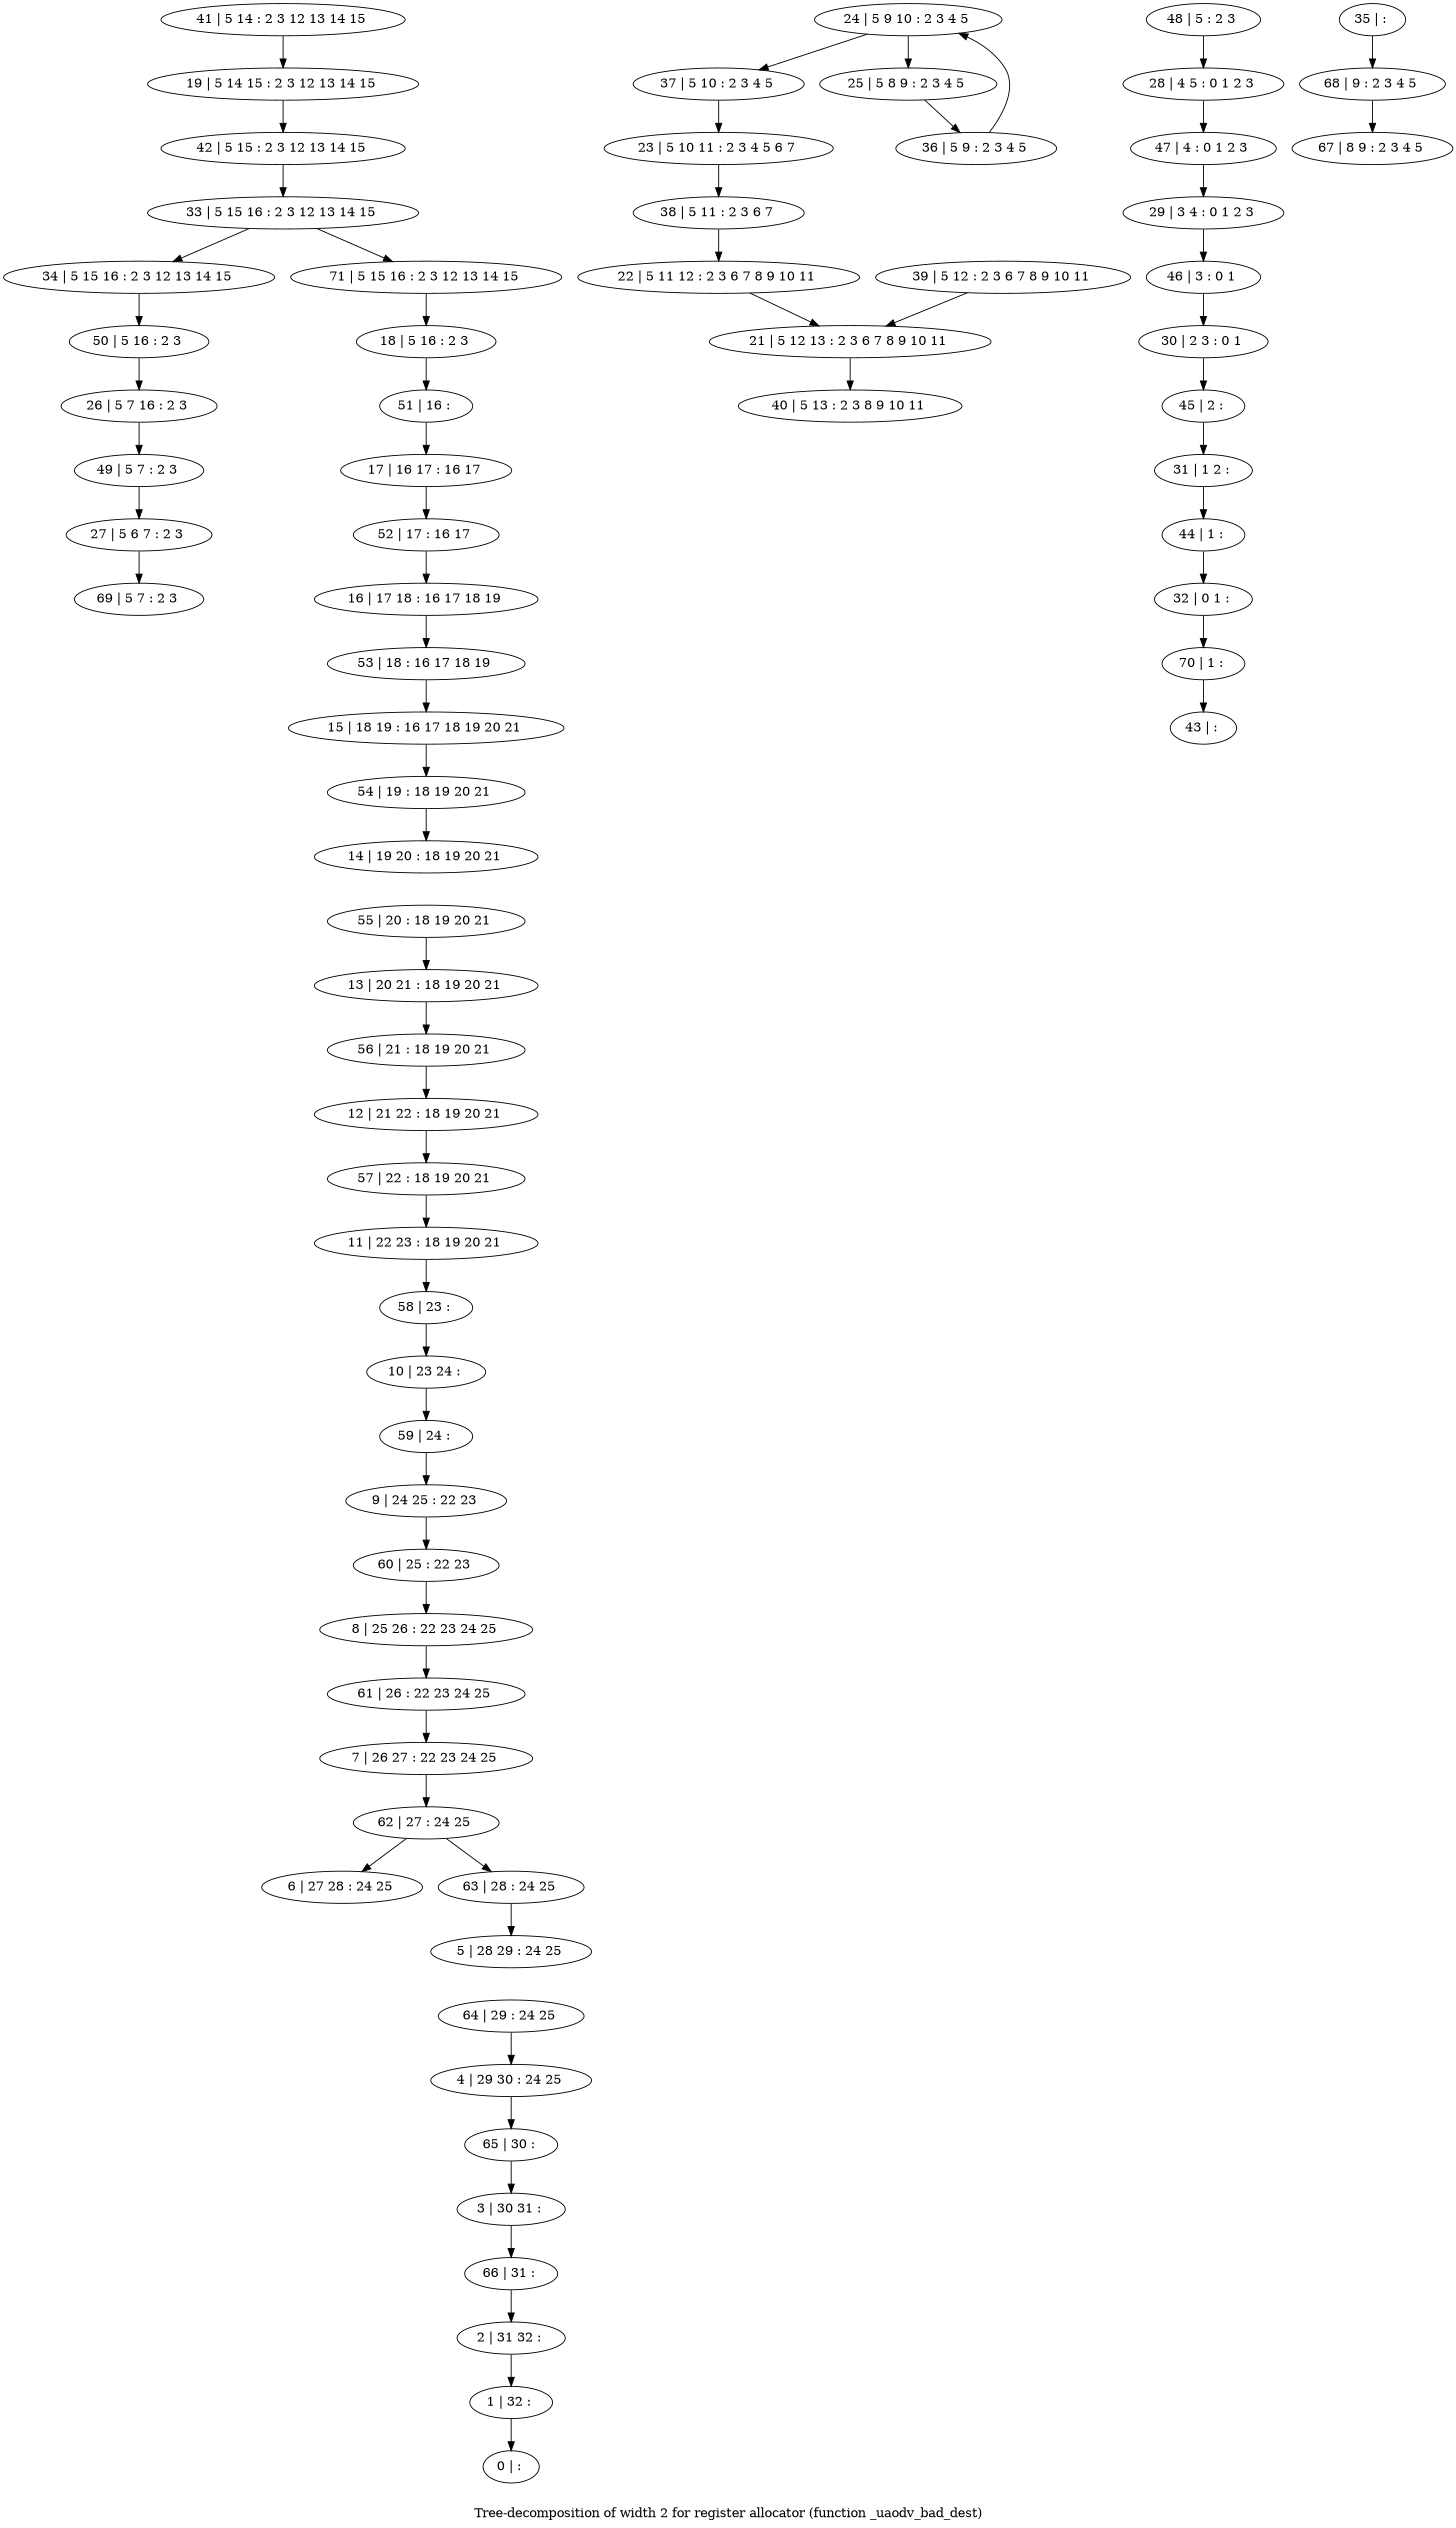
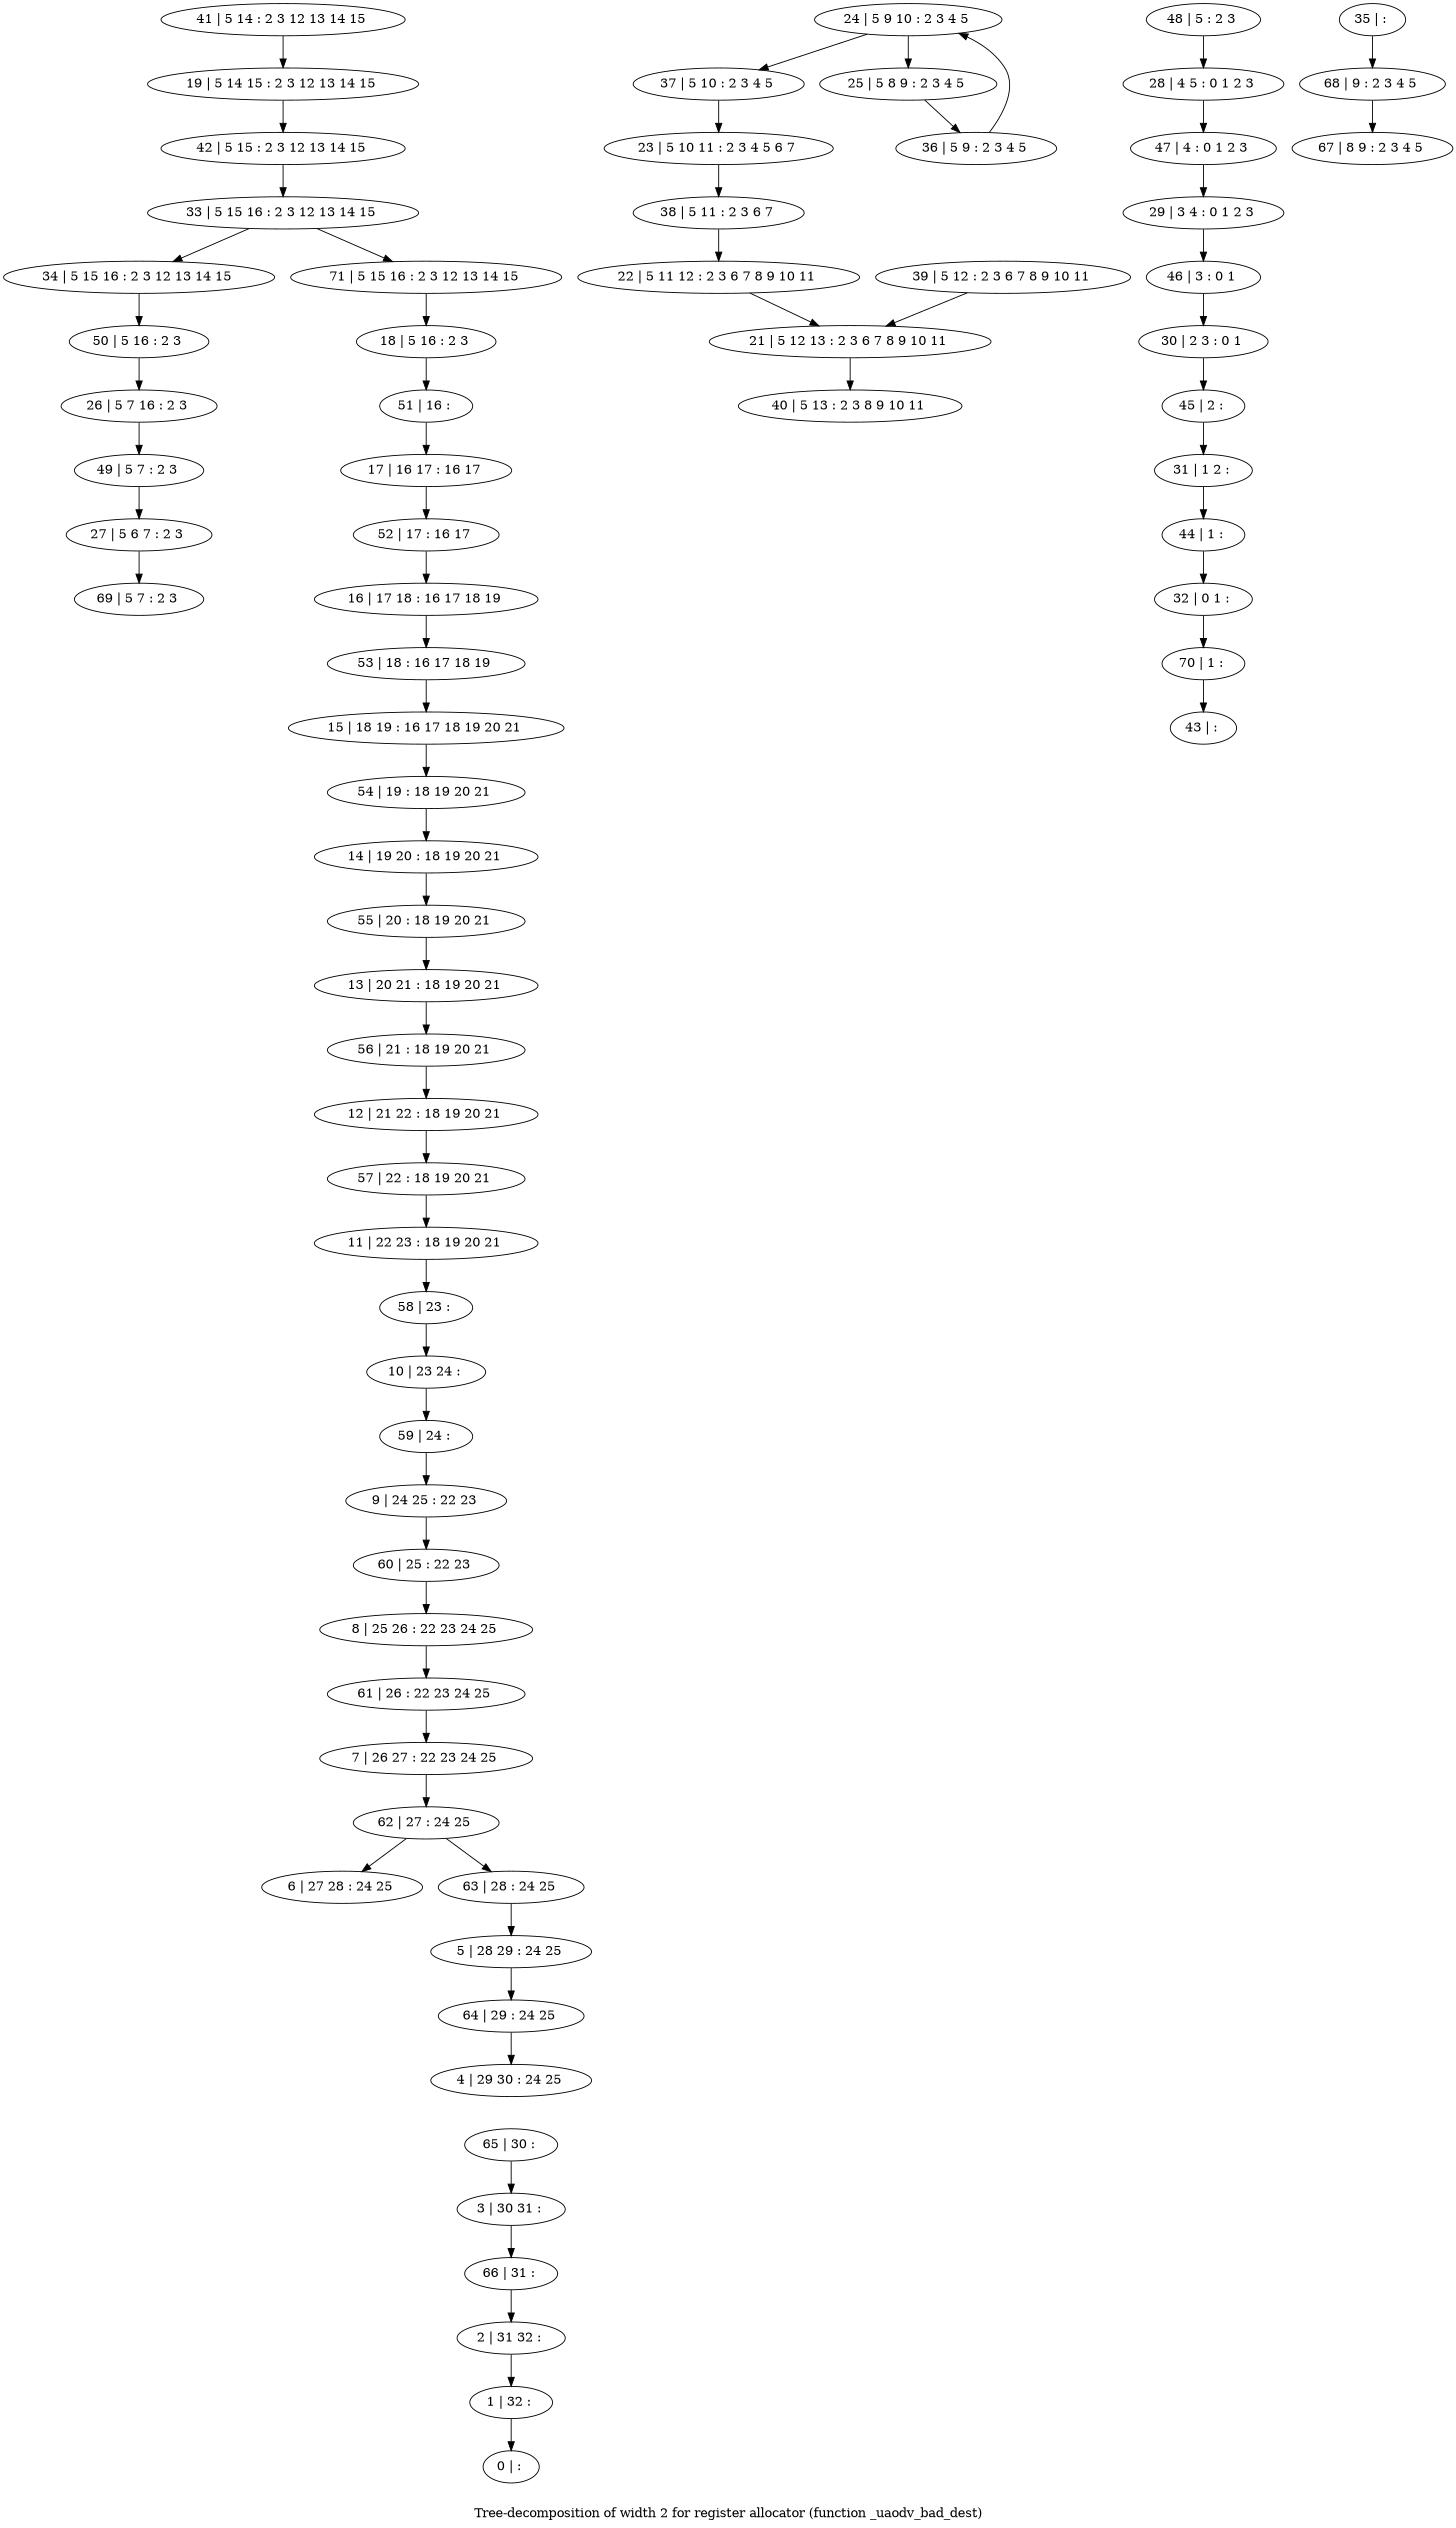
  digraph {
    label="Tree-decomposition of width 2 for register allocator (function _uaodv_bad_dest)"
    n1 [label="0 | : "]
    n2 [label="1 | 32 : "]
    n3 [label="2 | 31 32 : "]
    n4 [label="3 | 30 31 : "]
    n5 [label="66 | 31 : "]
    n6 [label="4 | 29 30 : 24 25 "]
    n7 [label="65 | 30 : "]
    n8 [label="5 | 28 29 : 24 25 "]
    n9 [label="64 | 29 : 24 25 "]
    n10 [label="6 | 27 28 : 24 25 "]
    n11 [label="63 | 28 : 24 25 "]
    n12 [label="7 | 26 27 : 22 23 24 25 "]
    n13 [label="62 | 27 : 24 25 "]
    n14 [label="8 | 25 26 : 22 23 24 25 "]
    n15 [label="61 | 26 : 22 23 24 25 "]
    n16 [label="9 | 24 25 : 22 23 "]
    n17 [label="60 | 25 : 22 23 "]
    n18 [label="10 | 23 24 : "]
    n19 [label="59 | 24 : "]
    n20 [label="11 | 22 23 : 18 19 20 21 "]
    n21 [label="58 | 23 : "]
    n22 [label="12 | 21 22 : 18 19 20 21 "]
    n23 [label="57 | 22 : 18 19 20 21 "]
    n24 [label="13 | 20 21 : 18 19 20 21 "]
    n25 [label="56 | 21 : 18 19 20 21 "]
    n26 [label="14 | 19 20 : 18 19 20 21 "]
    n27 [label="55 | 20 : 18 19 20 21 "]
    n28 [label="15 | 18 19 : 16 17 18 19 20 21 "]
    n29 [label="54 | 19 : 18 19 20 21 "]
    n30 [label="16 | 17 18 : 16 17 18 19 "]
    n31 [label="53 | 18 : 16 17 18 19 "]
    n32 [label="17 | 16 17 : 16 17 "]
    n33 [label="52 | 17 : 16 17 "]
    n34 [label="18 | 5 16 : 2 3 "]
    n35 [label="51 | 16 : "]
    n36 [label="19 | 5 14 15 : 2 3 12 13 14 15 "]
    n37 [label="42 | 5 15 : 2 3 12 13 14 15 "]
    n38 [label="33 | 5 15 16 : 2 3 12 13 14 15 "]
    n39 [label="41 | 5 14 : 2 3 12 13 14 15 "]
    n40 [label="21 | 5 12 13 : 2 3 6 7 8 9 10 11 "]
    n41 [label="40 | 5 13 : 2 3 8 9 10 11 "]
    n42 [label="22 | 5 11 12 : 2 3 6 7 8 9 10 11 "]
    n43 [label="39 | 5 12 : 2 3 6 7 8 9 10 11 "]
    n44 [label="23 | 5 10 11 : 2 3 4 5 6 7 "]
    n45 [label="38 | 5 11 : 2 3 6 7 "]
    n46 [label="24 | 5 9 10 : 2 3 4 5 "]
    n47 [label="37 | 5 10 : 2 3 4 5 "]
    n48 [label="25 | 5 8 9 : 2 3 4 5 "]
    n49 [label="36 | 5 9 : 2 3 4 5 "]
    n50 [label="26 | 5 7 16 : 2 3 "]
    n51 [label="49 | 5 7 : 2 3 "]
    n52 [label="27 | 5 6 7 : 2 3 "]
    n53 [label="69 | 5 7 : 2 3 "]
    n54 [label="28 | 4 5 : 0 1 2 3 "]
    n55 [label="47 | 4 : 0 1 2 3 "]
    n56 [label="29 | 3 4 : 0 1 2 3 "]
    n57 [label="46 | 3 : 0 1 "]
    n58 [label="30 | 2 3 : 0 1 "]
    n59 [label="45 | 2 : "]
    n60 [label="31 | 1 2 : "]
    n61 [label="44 | 1 : "]
    n62 [label="32 | 0 1 : "]
    n63 [label="70 | 1 : "]
    n64 [label="43 | : "]
    n65 [label="34 | 5 15 16 : 2 3 12 13 14 15 "]
    n66 [label="71 | 5 15 16 : 2 3 12 13 14 15 "]
    n67 [label="50 | 5 16 : 2 3 "]
    n68 [label="35 | : "]
    n69 [label="68 | 9 : 2 3 4 5 "]
    n70 [label="67 | 8 9 : 2 3 4 5 "]
    n71 [label="48 | 5 : 2 3 "]
    n2 -> n1
    n3 -> n2
    n4 -> n5
    n5 -> n3
-   n6 -> n7
    n7 -> n4
+   n8 -> n9
    n9 -> n6
    n11 -> n8
    n12 -> n13
    n13 -> n10
    n13 -> n11
    n14 -> n15
    n15 -> n12
    n16 -> n17
    n17 -> n14
    n18 -> n19
    n19 -> n16
    n20 -> n21
    n21 -> n18
    n22 -> n23
    n23 -> n20
    n24 -> n25
    n25 -> n22
+   n26 -> n27
    n27 -> n24
    n28 -> n29
    n29 -> n26
    n30 -> n31
    n31 -> n28
    n32 -> n33
    n33 -> n30
    n34 -> n35
    n35 -> n32
    n36 -> n37
    n37 -> n38
    n38 -> n65
    n38 -> n66
    n39 -> n36
    n40 -> n41
    n42 -> n40
    n43 -> n40
    n44 -> n45
    n45 -> n42
    n46 -> n47
    n46 -> n48
    n47 -> n44
    n48 -> n49
    n49 -> n46
    n50 -> n51
    n51 -> n52
    n52 -> n53
    n54 -> n55
    n55 -> n56
    n56 -> n57
    n57 -> n58
    n58 -> n59
    n59 -> n60
    n60 -> n61
    n61 -> n62
    n62 -> n63
    n63 -> n64
    n65 -> n67
    n66 -> n34
    n67 -> n50
    n68 -> n69
    n69 -> n70
    n71 -> n54
  }
